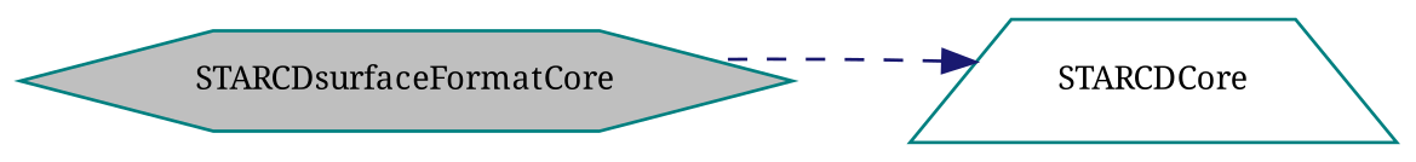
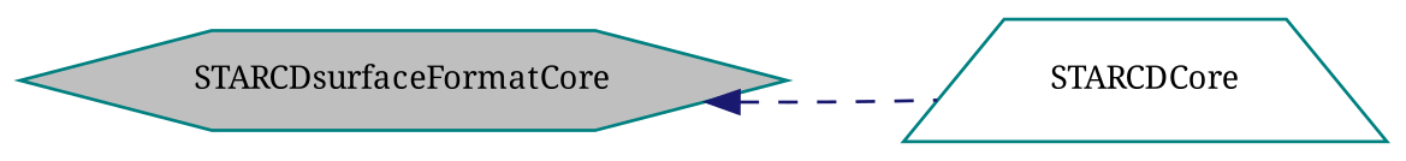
  digraph {
    rankdir=LR
    fontname="Noto Serif"
    node [color=teal fontname="Noto Serif" fontsize=10]
    n1 [fillcolor=grey75 fontcolor=black height=0.2 label=STARCDsurfaceFormatCore shape=hexagon style=filled width=0.4]
    n2 [height=0.2 label=STARCDCore shape=trapezium width=0.4]
-   n2 -> n1 [color=midnightblue dir=back fontname="Noto Serif" fontsize=10 labelfontname=Helvetica labelfontsize=10 style=dashed]
+   n1 -> n2 [color=midnightblue dir=back fontname="Noto Serif" fontsize=10 labelfontname=Helvetica labelfontsize=10 style=dashed]
  }
